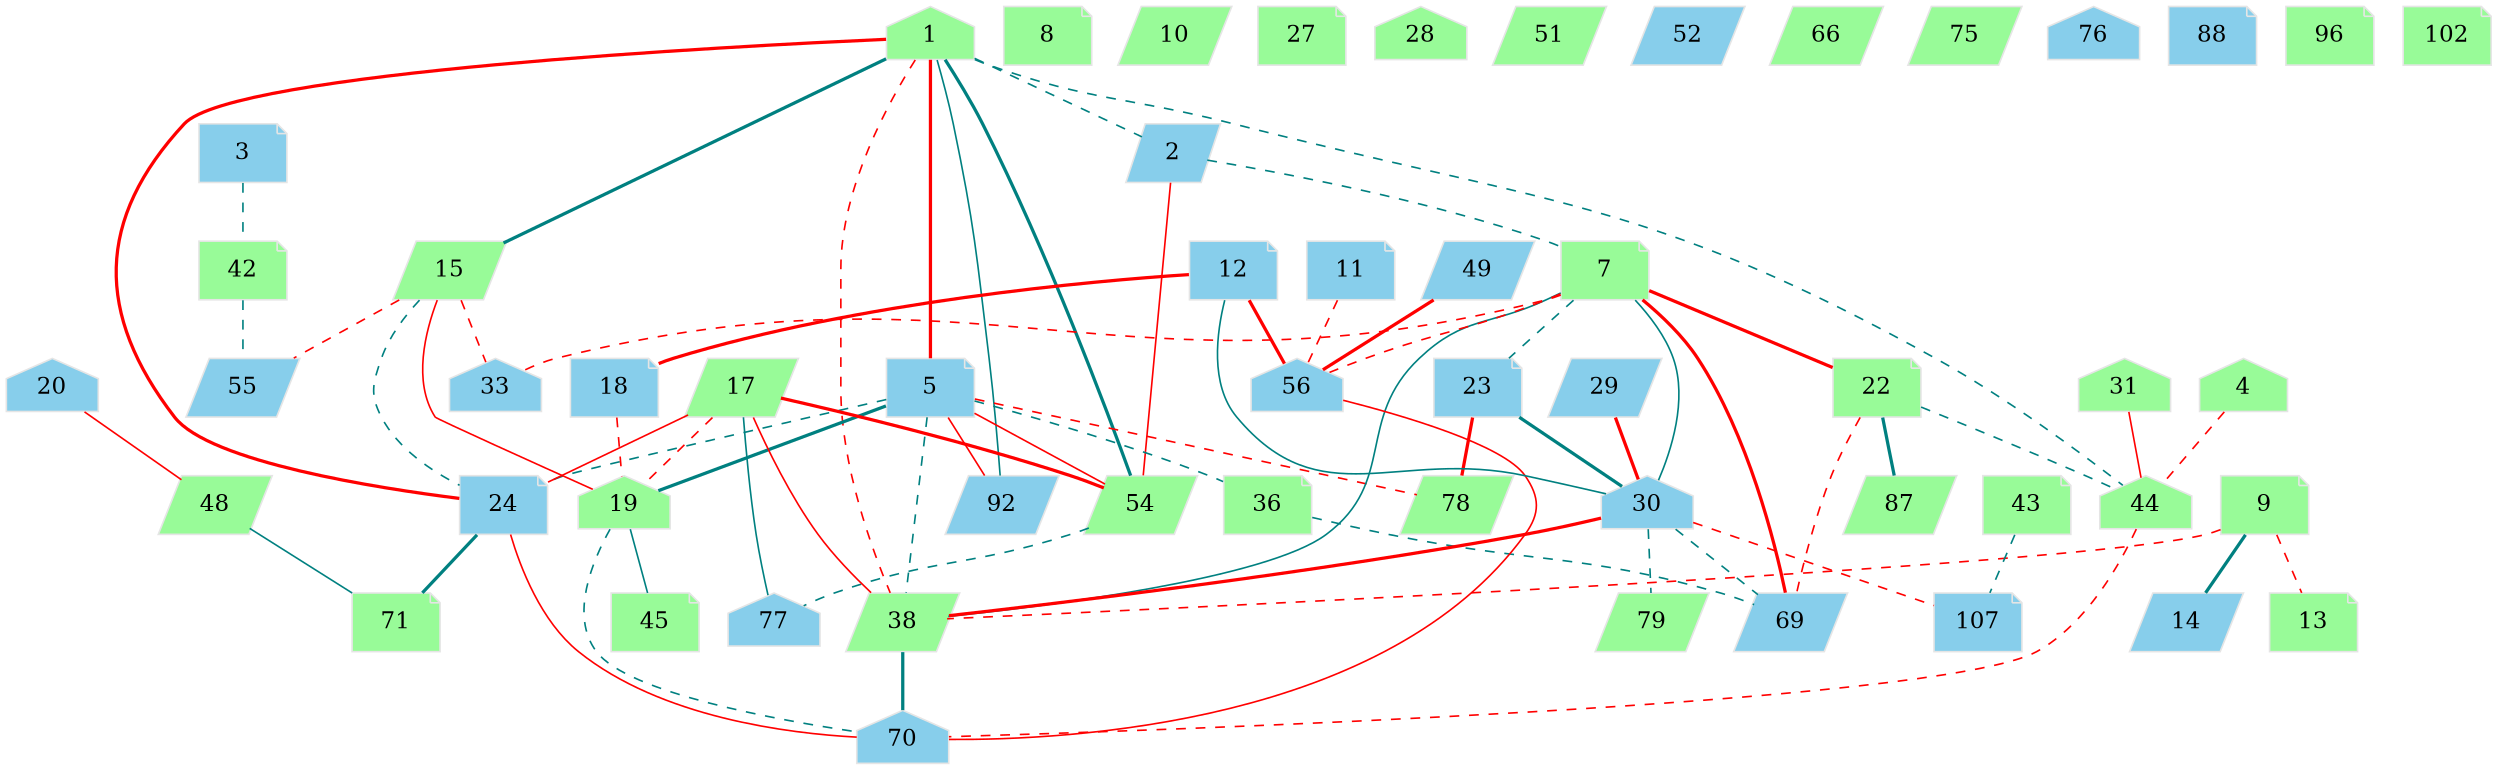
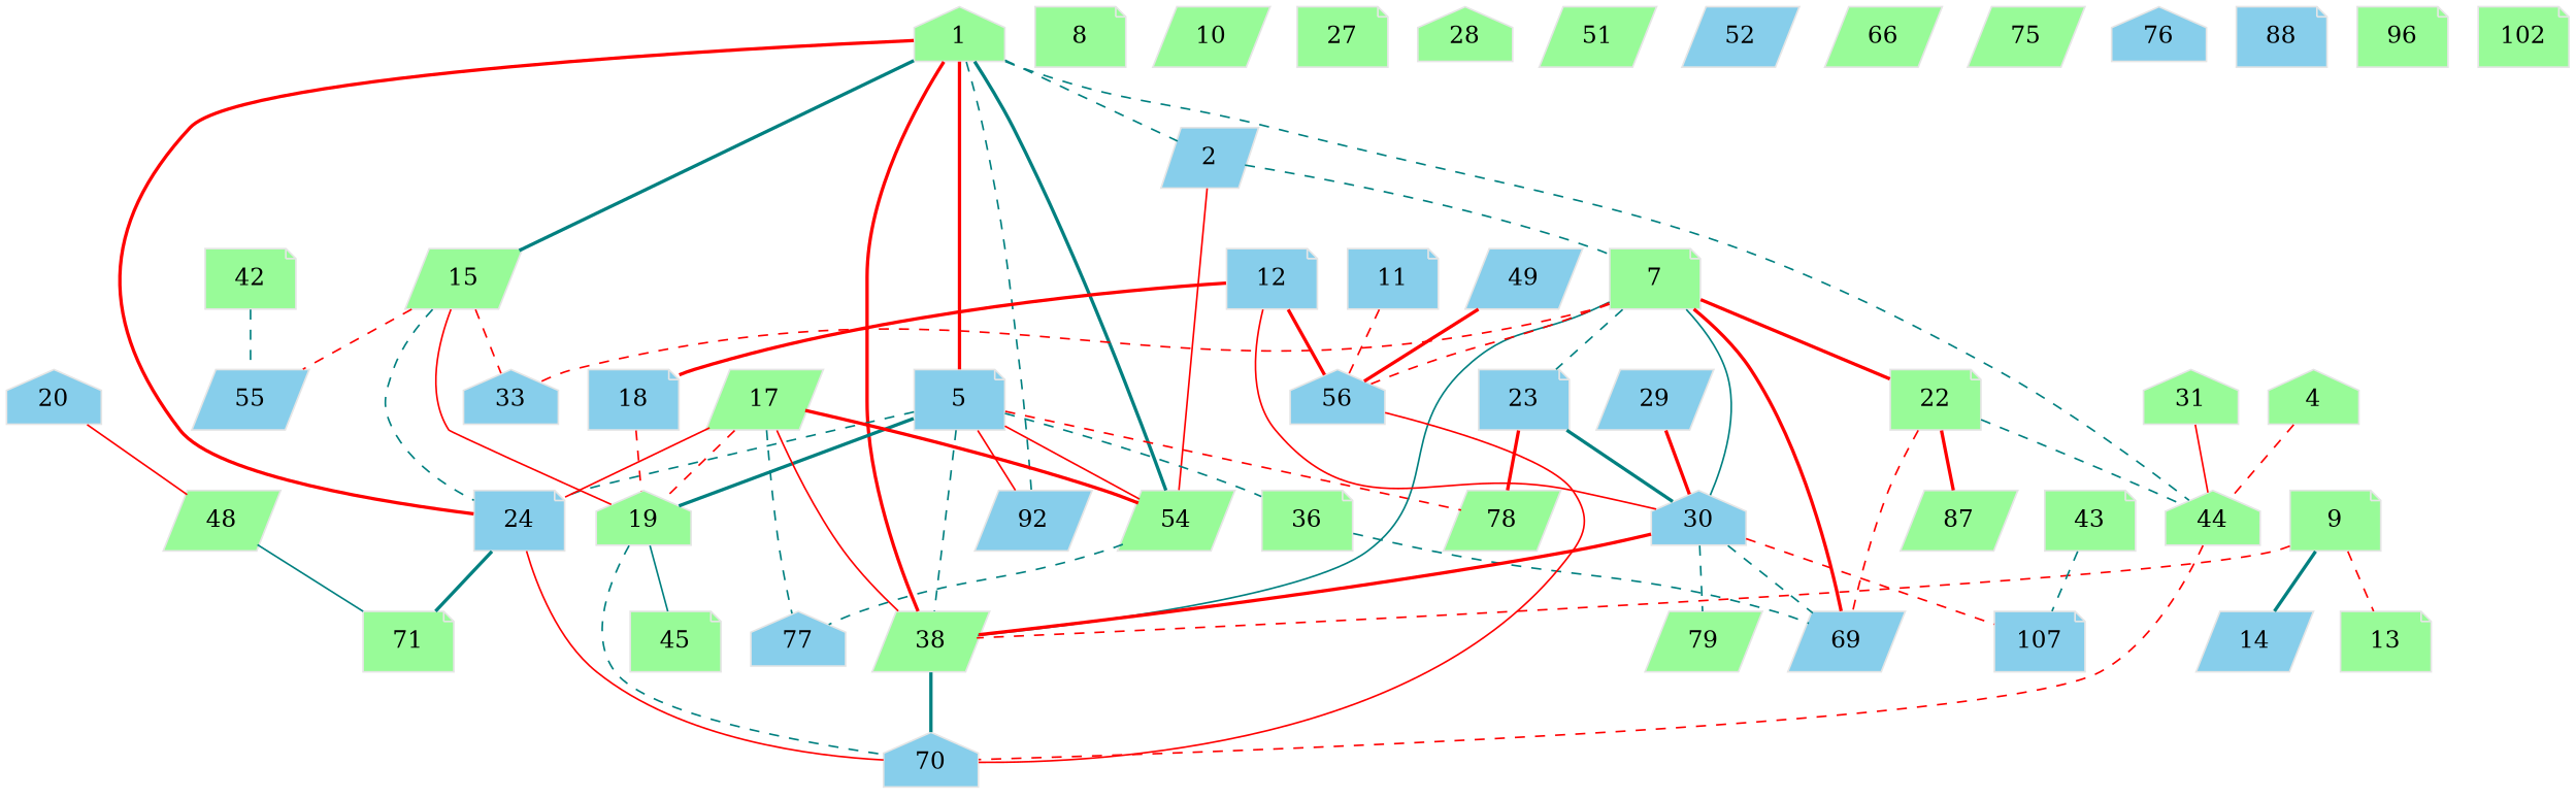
  graph {
    node [color=gray90 fillcolor=palegreen shape=note style=filled]
    edge [color=red style=dashed]
    1 [shape=house super="+21+53"]
    2 [fillcolor=skyblue shape=parallelogram super="+112+16"]
    5 [fillcolor=skyblue super="+113+40+6"]
    15 [shape=parallelogram super="+80+41"]
    24 [fillcolor=skyblue super="+46"]
    38 [shape=parallelogram super="+83"]
    44 [shape=house super="+111+50"]
    54 [shape=parallelogram super="+95+108"]
    92 [fillcolor=skyblue shape=parallelogram]
    7 [super="+58+101+63"]
    19 [shape=house super="+64"]
    36
    78 [shape=parallelogram]
    33 [fillcolor=skyblue shape=house super="+99"]
    55 [fillcolor=skyblue shape=parallelogram super="+82"]
    70 [fillcolor=skyblue shape=house super="+122+81"]
    71 [super="+91"]
    77 [fillcolor=skyblue shape=house super="+94"]
    22 [super="+26"]
    23 [fillcolor=skyblue super="+57+127"]
    30 [fillcolor=skyblue shape=house super="+114+123+34"]
    56 [fillcolor=skyblue shape=house super="+98"]
    69 [fillcolor=skyblue shape=parallelogram super="+97+72"]
-   3 [fillcolor=skyblue super="+25"]
    42 [super="+128"]
    4 [shape=house super="+130"]
    45 [super="+65+132"]
    87 [shape=parallelogram]
    79 [shape=parallelogram]
    107 [fillcolor=skyblue super="+115"]
    8
    9 [super="+90+32"]
    13
    14 [fillcolor=skyblue shape=parallelogram]
    10 [shape=parallelogram super="+85+61"]
    11 [fillcolor=skyblue super="+67+47"]
    12 [fillcolor=skyblue super="+35+74"]
    18 [fillcolor=skyblue super="+133+106"]
    17 [shape=parallelogram super="+100+59"]
    48 [shape=parallelogram super="+73"]
    20 [fillcolor=skyblue shape=house]
    27
    28 [shape=house]
    29 [fillcolor=skyblue shape=parallelogram]
    31 [shape=house super="+117"]
    43 [super="+93"]
    49 [fillcolor=skyblue shape=parallelogram]
    51 [shape=parallelogram]
    52 [fillcolor=skyblue shape=parallelogram]
    n50 [label=66 shape=parallelogram]
    75 [shape=parallelogram]
    76 [fillcolor=skyblue shape=house]
    88 [fillcolor=skyblue]
    96
    102
    1 -- 2 [color=teal]
    1 -- 5 [style=bold]
    1 -- 15 [color=teal style=bold weight=2]
    1 -- 24 [style=bold]
-   1 -- 38
+   1 -- 38 [style=bold]
    1 -- 44 [color=teal]
    1 -- 54 [color=teal style=bold]
-   1 -- 92 [color=teal style=solid]
+   1 -- 92 [color=teal]
    2 -- 54 [style=solid]
    2 -- 7 [color=teal]
    5 -- 24 [color=teal weight=2]
    5 -- 38 [color=teal weight=3]
    5 -- 54 [style=solid]
    5 -- 92 [style=solid]
    5 -- 19 [color=teal style=bold]
    5 -- 36 [color=teal]
    5 -- 78
    15 -- 24 [color=teal]
    15 -- 19 [style=solid]
    15 -- 33
    15 -- 55
    24 -- 70 [style=solid]
    24 -- 71 [color=teal style=bold]
    38 -- 70 [color=teal style=bold]
    44 -- 70
    54 -- 77 [color=teal]
    7 -- 38 [color=teal style=solid]
    7 -- 33
    7 -- 22 [style=bold]
    7 -- 23 [color=teal]
    7 -- 30 [color=teal style=solid]
    7 -- 56
    7 -- 69 [style=bold]
    19 -- 70 [color=teal]
    19 -- 45 [color=teal style=solid]
    36 -- 69 [color=teal]
    22 -- 44 [color=teal]
    22 -- 69
-   22 -- 87 [color=teal style=bold]
+   22 -- 87 [style=bold]
    23 -- 78 [style=bold]
    23 -- 30 [color=teal style=bold]
    30 -- 38 [style=bold]
    30 -- 69 [color=teal]
    30 -- 79 [color=teal]
    30 -- 107
    56 -- 70 [style=solid]
-   3 -- 42 [color=teal]
    42 -- 55 [color=teal]
    4 -- 44
    9 -- 38
    9 -- 13
    9 -- 14 [color=teal style=bold]
    11 -- 56
-   12 -- 30 [color=teal style=solid]
+   12 -- 30 [style=solid]
    12 -- 56 [style=bold]
    12 -- 18 [style=bold]
    18 -- 19
    17 -- 24 [style=solid]
    17 -- 38 [style=solid]
    17 -- 54 [style=bold]
    17 -- 19
-   17 -- 77 [color=teal style=solid]
+   17 -- 77 [color=teal]
    48 -- 71 [color=teal style=solid]
    20 -- 48 [style=solid]
    29 -- 30 [style=bold]
    31 -- 44 [style=solid]
    43 -- 107 [color=teal]
    49 -- 56 [style=bold]
  }
